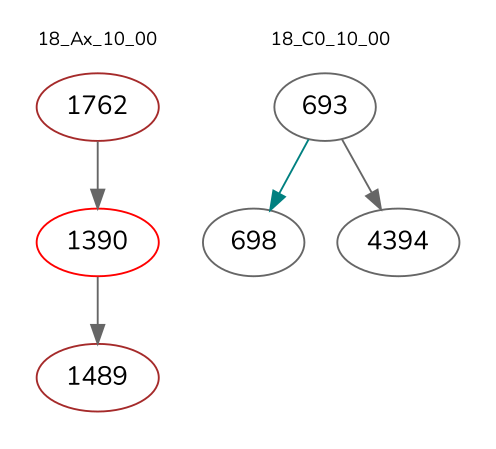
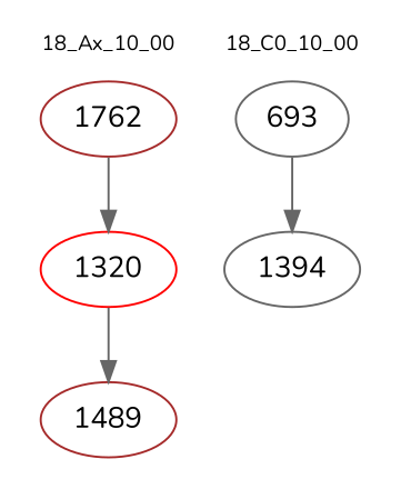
  digraph {
    fontname=Nunito
    node [color=gray40 fontname=Nunito]
    edge [color=gray40 fontname=Nunito]
-   n1 [color=red label=1390]
+   n1 [color=red label=1320]
    n2 [color=brown label=1762]
    n3 [color=brown label=1489]
    n4 [label=693]
-   n5 [label=698]
-   n6 [label=4394]
+   n6 [label=1394]
    subgraph cluster_1 {
      color=white
      fontsize=10
      label="18_Ax_10_00"
      n1
      n2
      n3
    }
    subgraph cluster_2 {
      color=white
      fontsize=10
      label="18_C0_10_00"
      n4
-     n5
      n6
    }
    n1 -> n3
    n2 -> n1
-   n4 -> n5 [color=teal]
    n4 -> n6
  }
